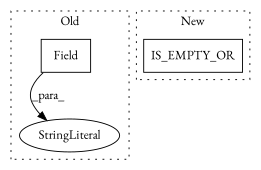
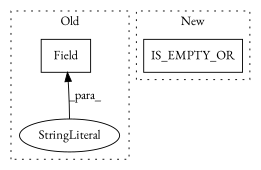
  digraph {
    fontname="EB Garamond"
    node [a=32 shape=box fontname="EB Garamond"]
    n1 [l="6,1" label=Field s="48884,48908"]
    n2 [a=45 l=7 label=StringLiteral s=48890 shape=ellipse]
    n3 [l="12,1" label=IS_EMPTY_OR s="46339,46362"]
    subgraph cluster_1 {
      label=Old
      style=dotted
      n1
      n2
    }
    subgraph cluster_2 {
      label=New
      style=dotted
      n3
    }
-   n1 -> n2 [label=_para_ fontname="EB Garamond"]
+   n2 -> n1 [label=_para_ fontname="EB Garamond"]
  }
